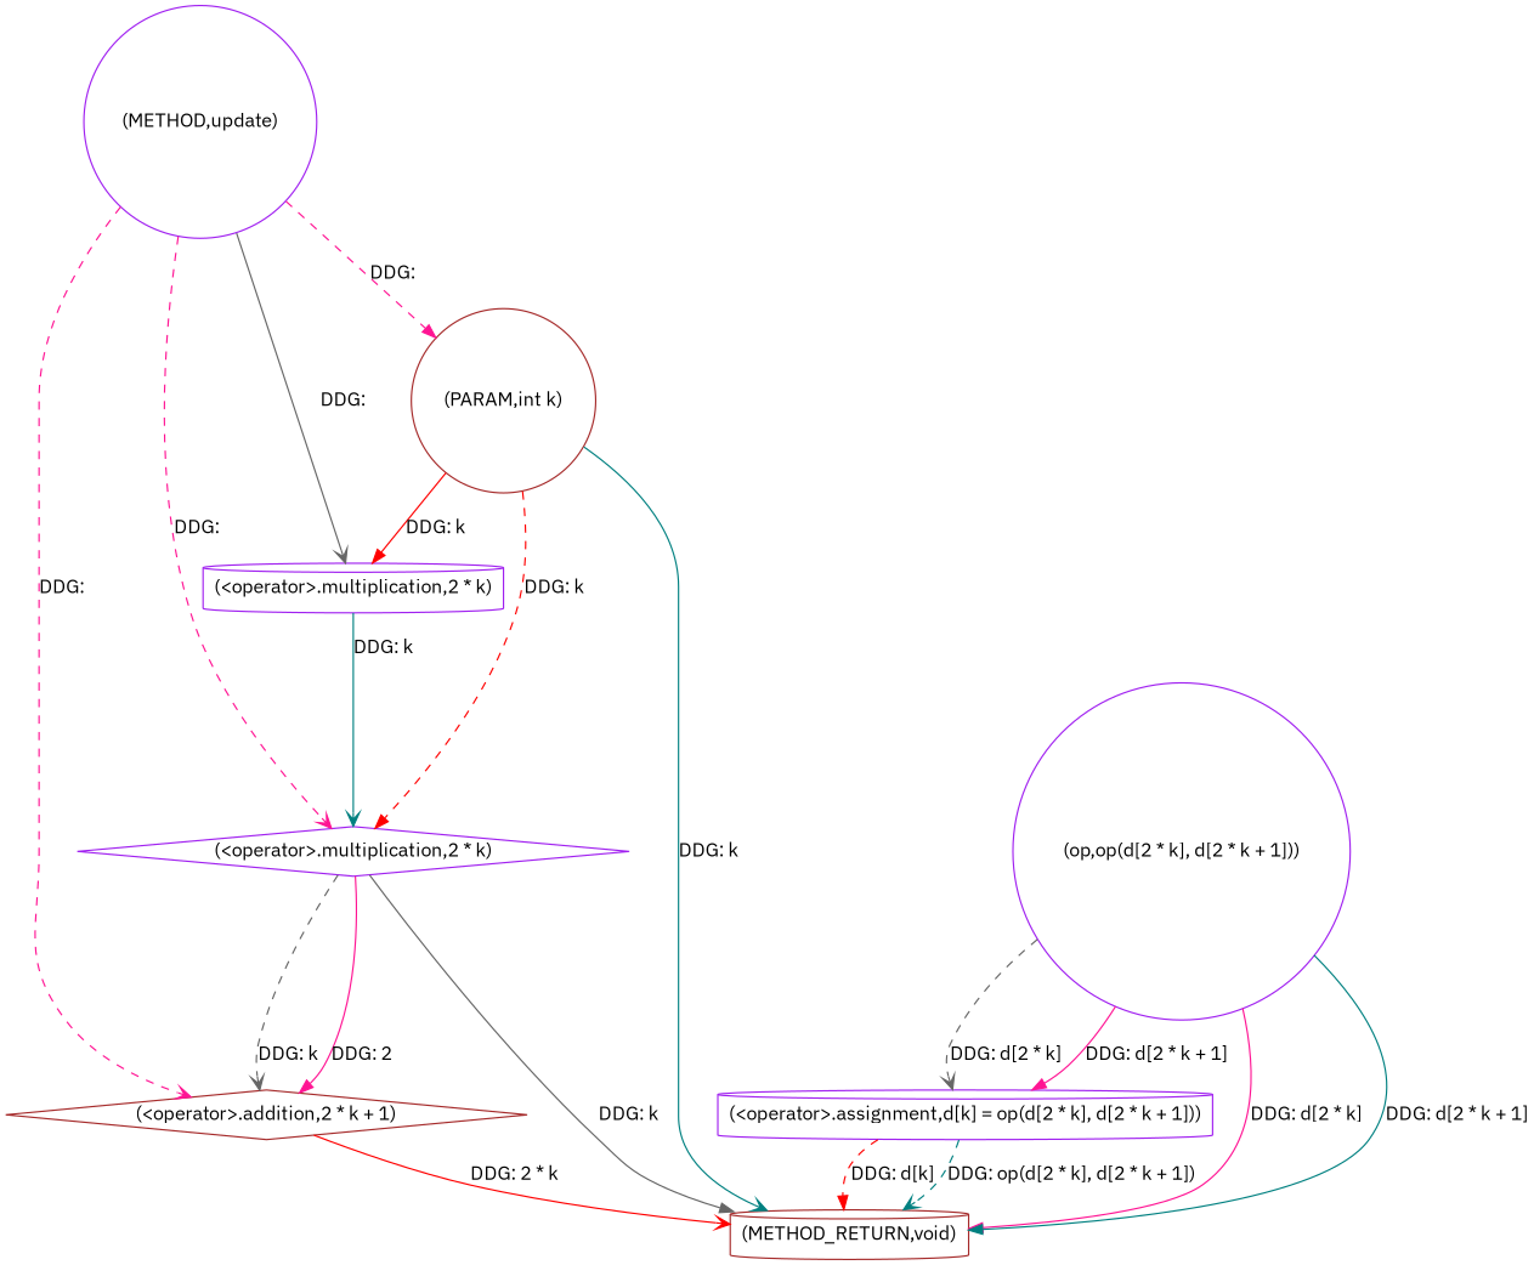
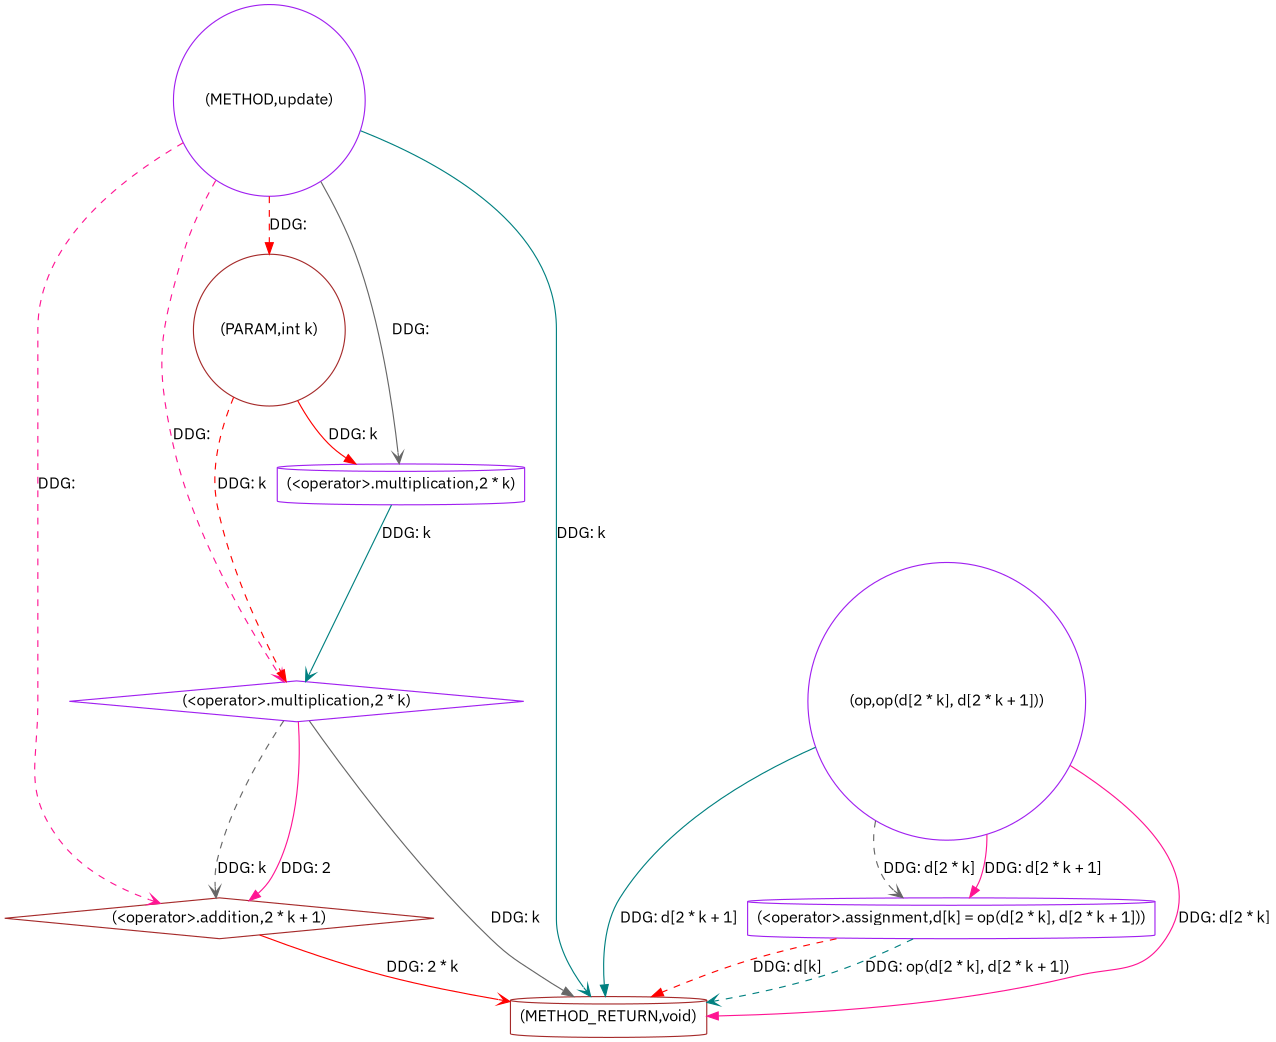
  digraph {
    fontname="IBM Plex Sans"
    node [color=purple fontname="IBM Plex Sans" shape=circle]
    edge [arrowhead=normal color=red fontname="IBM Plex Sans" style=solid]
    n1 [label="(METHOD,update)"]
    n2 [color=brown label="(PARAM,int k)"]
    n3 [label="(<operator>.multiplication,2 * k)" shape=cylinder]
    n4 [color=brown label="(<operator>.addition,2 * k + 1)" shape=diamond]
    n5 [label="(<operator>.multiplication,2 * k)" shape=diamond]
    n6 [color=brown label="(METHOD_RETURN,void)" shape=cylinder]
    n7 [label="(<operator>.assignment,d[k] = op(d[2 * k], d[2 * k + 1]))" shape=cylinder]
    n8 [label="(op,op(d[2 * k], d[2 * k + 1]))"]
-   n1 -> n2 [color=deeppink label="DDG: " style=dashed]
+   n1 -> n2 [label="DDG: " style=dashed]
    n1 -> n3 [arrowhead=vee color=gray40 label="DDG: "]
    n1 -> n4 [arrowhead=vee color=deeppink label="DDG: " style=dashed]
    n1 -> n5 [arrowhead=vee color=deeppink label="DDG: " style=dashed]
    n2 -> n3 [label="DDG: k"]
    n2 -> n5 [label="DDG: k" style=dashed]
-   n2 -> n6 [arrowhead=vee color=teal label="DDG: k"]
+   n1 -> n6 [arrowhead=vee color=teal label="DDG: k"]
    n3 -> n5 [arrowhead=vee color=teal label="DDG: k"]
    n4 -> n6 [arrowhead=vee label="DDG: 2 * k"]
    n5 -> n4 [color=deeppink label="DDG: 2"]
    n5 -> n4 [arrowhead=vee color=gray40 label="DDG: k" style=dashed]
    n5 -> n6 [color=gray40 label="DDG: k"]
    n7 -> n6 [label="DDG: d[k]" style=dashed]
    n7 -> n6 [arrowhead=vee color=teal label="DDG: op(d[2 * k], d[2 * k + 1])" style=dashed]
    n8 -> n6 [color=deeppink label="DDG: d[2 * k]"]
    n8 -> n6 [color=teal label="DDG: d[2 * k + 1]"]
    n8 -> n7 [color=deeppink label="DDG: d[2 * k + 1]"]
    n8 -> n7 [arrowhead=vee color=gray40 label="DDG: d[2 * k]" style=dashed]
  }
